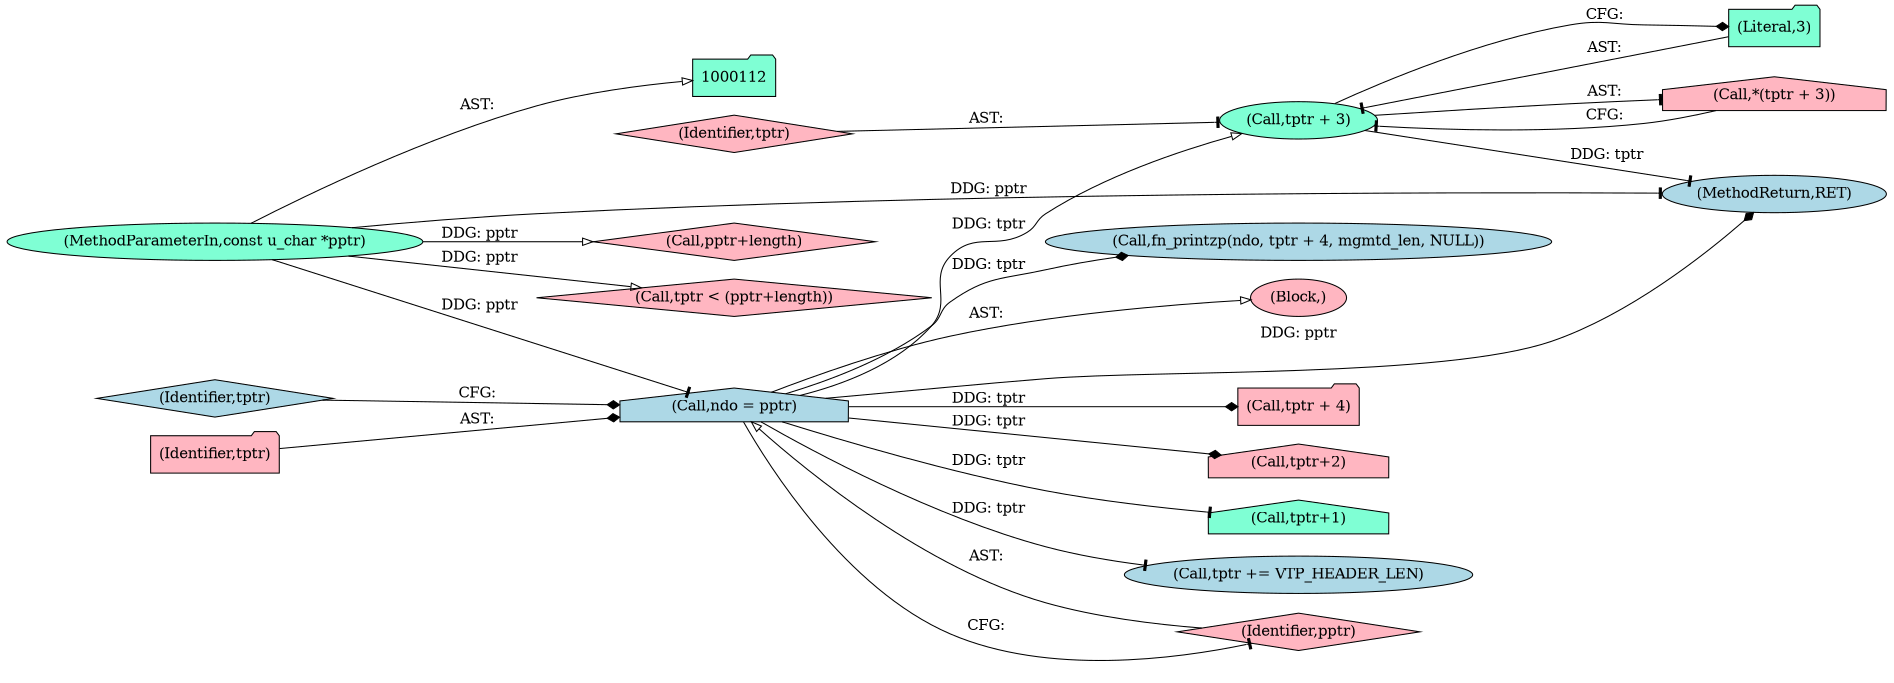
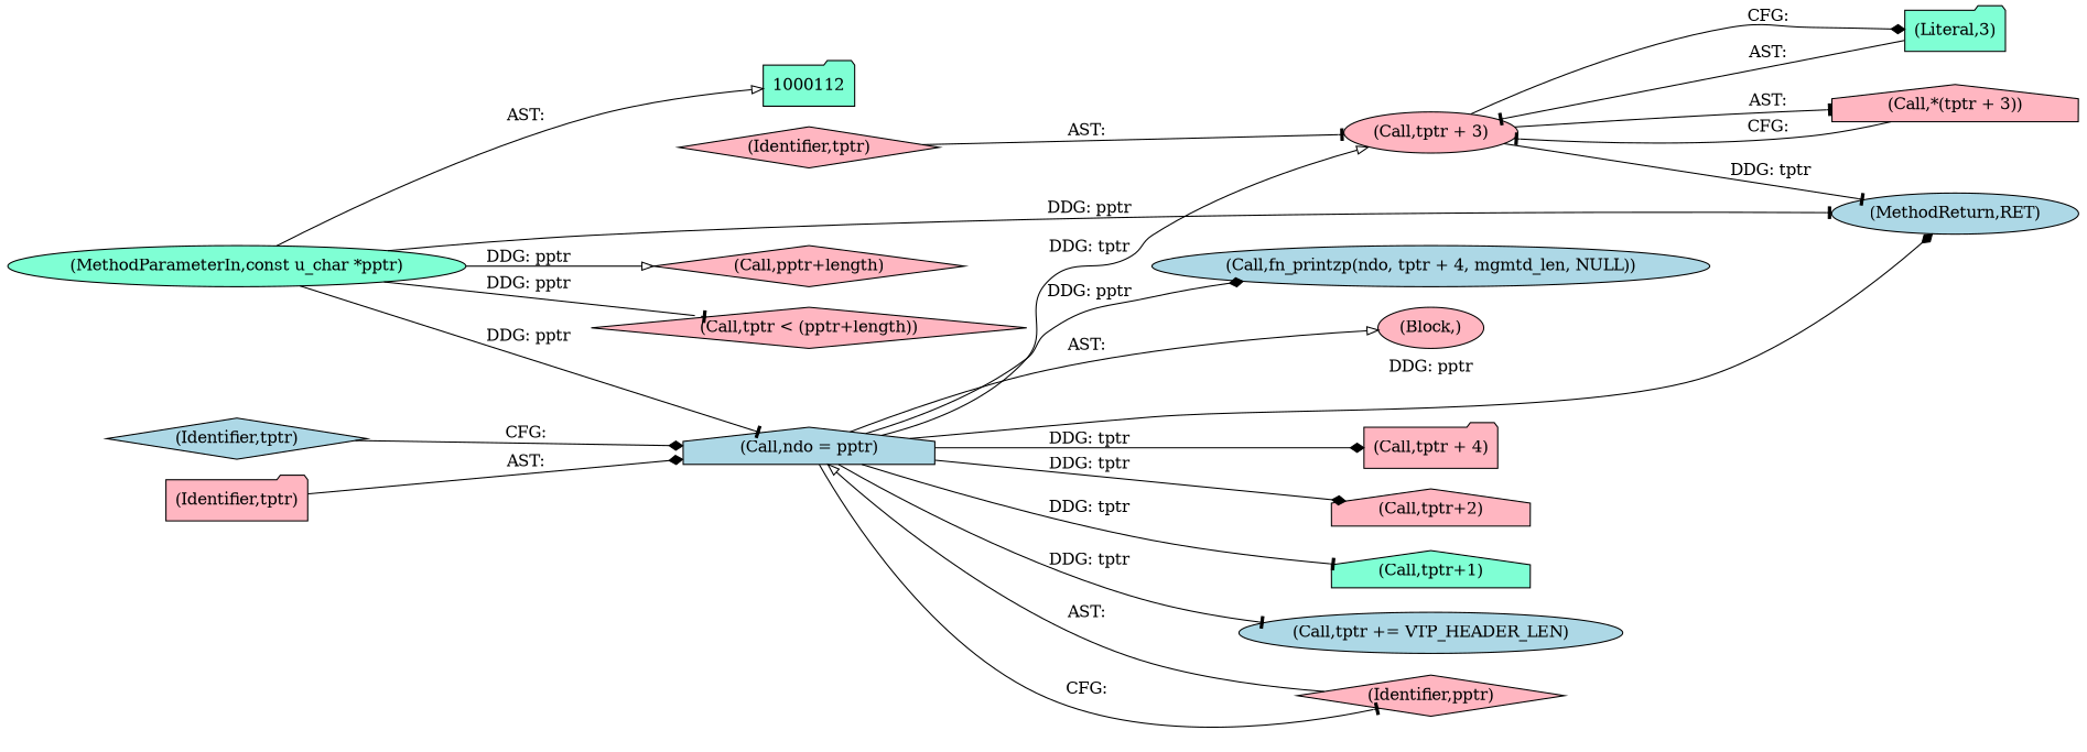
  digraph {
    rankdir=LR
    node [fillcolor=lightpink shape=ellipse style=filled]
    edge [arrowhead=tee]
-   n1 [fillcolor=aquamarine label="(Call,tptr + 3)"]
+   n1 [label="(Call,tptr + 3)"]
    n2 [fillcolor=aquamarine label="(Literal,3)" shape=folder]
    n3 [label="(Call,*(tptr + 3))" shape=house]
    n4 [fillcolor=lightblue label="(MethodReturn,RET)"]
    n5 [fillcolor=lightblue label="(Call,ndo = pptr)" shape=house]
    n6 [fillcolor=lightblue label="(Call,tptr += VTP_HEADER_LEN)"]
    n7 [label="(Identifier,pptr)" shape=diamond]
    n8 [fillcolor=lightblue label="(Call,fn_printzp(ndo, tptr + 4, mgmtd_len, NULL))"]
    n9 [label="(Block,)"]
    n10 [label="(Call,tptr + 4)" shape=folder]
    n11 [label="(Call,tptr+2)" shape=house]
    n12 [fillcolor=aquamarine label="(Call,tptr+1)" shape=house]
    n13 [fillcolor=aquamarine label="(MethodParameterIn,const u_char *pptr)"]
    n14 [label="(Call,pptr+length)" shape=diamond]
    n15 [label="(Call,tptr < (pptr+length))" shape=diamond]
    1000112 [fillcolor=aquamarine shape=folder]
    n17 [fillcolor=lightblue label="(Identifier,tptr)" shape=diamond]
    n18 [label="(Identifier,tptr)" shape=diamond]
    n19 [label="(Identifier,tptr)" shape=folder]
    n1 -> n2 [arrowhead=diamond label="CFG: "]
    n1 -> n3 [label="AST: "]
    n1 -> n4 [label="DDG: tptr"]
    n2 -> n1 [label="AST: "]
    n3 -> n1 [label="CFG: "]
    n5 -> n1 [arrowhead=onormal label="DDG: tptr"]
    n5 -> n4 [arrowhead=diamond label="DDG: pptr"]
    n5 -> n6 [label="DDG: tptr"]
    n5 -> n7 [label="CFG: "]
-   n5 -> n8 [arrowhead=diamond label="DDG: tptr"]
+   n5 -> n8 [arrowhead=diamond label="DDG: pptr"]
    n5 -> n9 [arrowhead=onormal label="AST: "]
    n5 -> n10 [arrowhead=diamond label="DDG: tptr"]
    n5 -> n11 [arrowhead=diamond label="DDG: tptr"]
    n5 -> n12 [label="DDG: tptr"]
    n7 -> n5 [arrowhead=onormal label="AST: "]
    n13 -> n4 [label="DDG: pptr"]
    n13 -> n5 [label="DDG: pptr"]
    n13 -> n14 [arrowhead=onormal label="DDG: pptr"]
-   n13 -> n15 [arrowhead=onormal label="DDG: pptr"]
+   n13 -> n15 [label="DDG: pptr"]
    n13 -> 1000112 [arrowhead=onormal label="AST: "]
    n17 -> n5 [arrowhead=diamond label="CFG: "]
    n18 -> n1 [label="AST: "]
    n19 -> n5 [arrowhead=diamond label="AST: "]
  }
